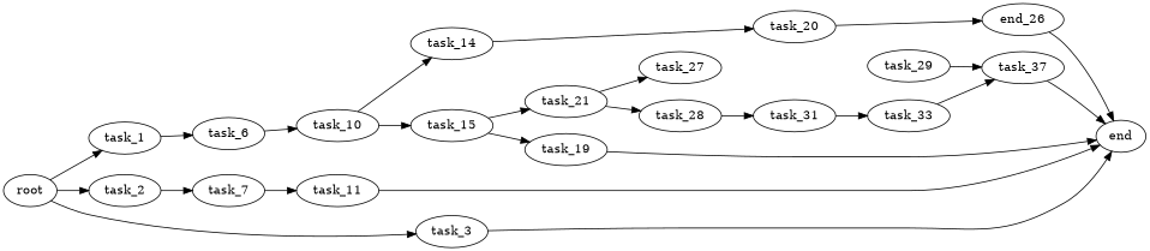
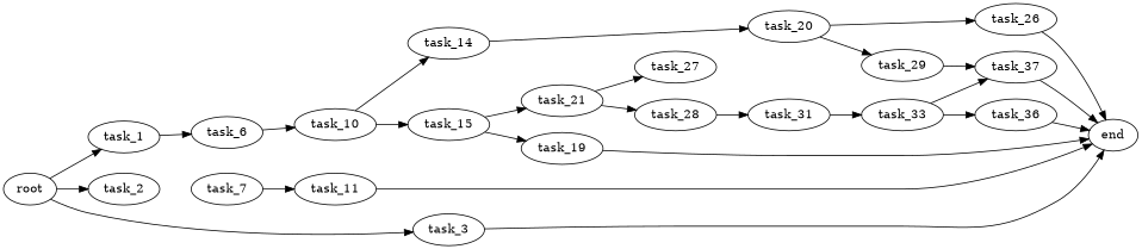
  digraph {
    rankdir=LR
    root
    task_1
    task_2
    task_3
    task_6
    task_7
    end
    task_10
    task_11
    task_14
    task_15
    task_20
    task_19
    task_21
-   task_26 [label=end_26]
+   task_26
    task_29
    task_27
    task_28
    task_37
    task_31
    task_33
+   task_36
    root -> task_1
    root -> task_2
    root -> task_3
    task_1 -> task_6
-   task_2 -> task_7
    task_3 -> end
    task_6 -> task_10
    task_7 -> task_11
    task_10 -> task_14
    task_10 -> task_15
    task_11 -> end
    task_14 -> task_20
    task_15 -> task_19
    task_15 -> task_21
    task_20 -> task_26
+   task_20 -> task_29
    task_19 -> end
    task_21 -> task_27
    task_21 -> task_28
    task_26 -> end
    task_29 -> task_37
    task_28 -> task_31
    task_37 -> end
    task_31 -> task_33
    task_33 -> task_37
+   task_33 -> task_36
+   task_36 -> end
  }
